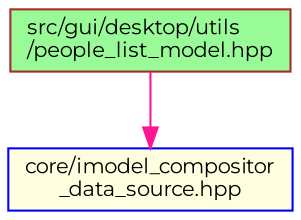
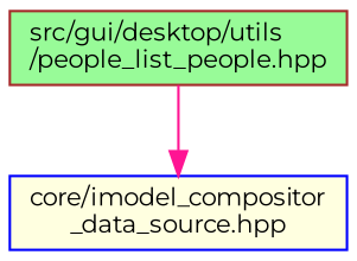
  digraph {
    fontname=Montserrat
    node [fontname=Montserrat fontsize=10 shape=record style=filled]
-   n1 [color=brown fillcolor=palegreen fontcolor=black height=0.2 label="src/gui/desktop/utils\l/people_list_model.hpp" width=0.4]
+   n1 [color=brown fillcolor=palegreen fontcolor=black height=0.2 label="src/gui/desktop/utils\l/people_list_people.hpp" width=0.4]
    n2 [color=blue fillcolor=lightyellow height=0.2 label="core/imodel_compositor\l_data_source.hpp" width=0.4]
    n1 -> n2 [color=deeppink fontname=Montserrat fontsize=10 labelfontname=Helvetica labelfontsize=10 style=solid arrowhead=normal]
  }
